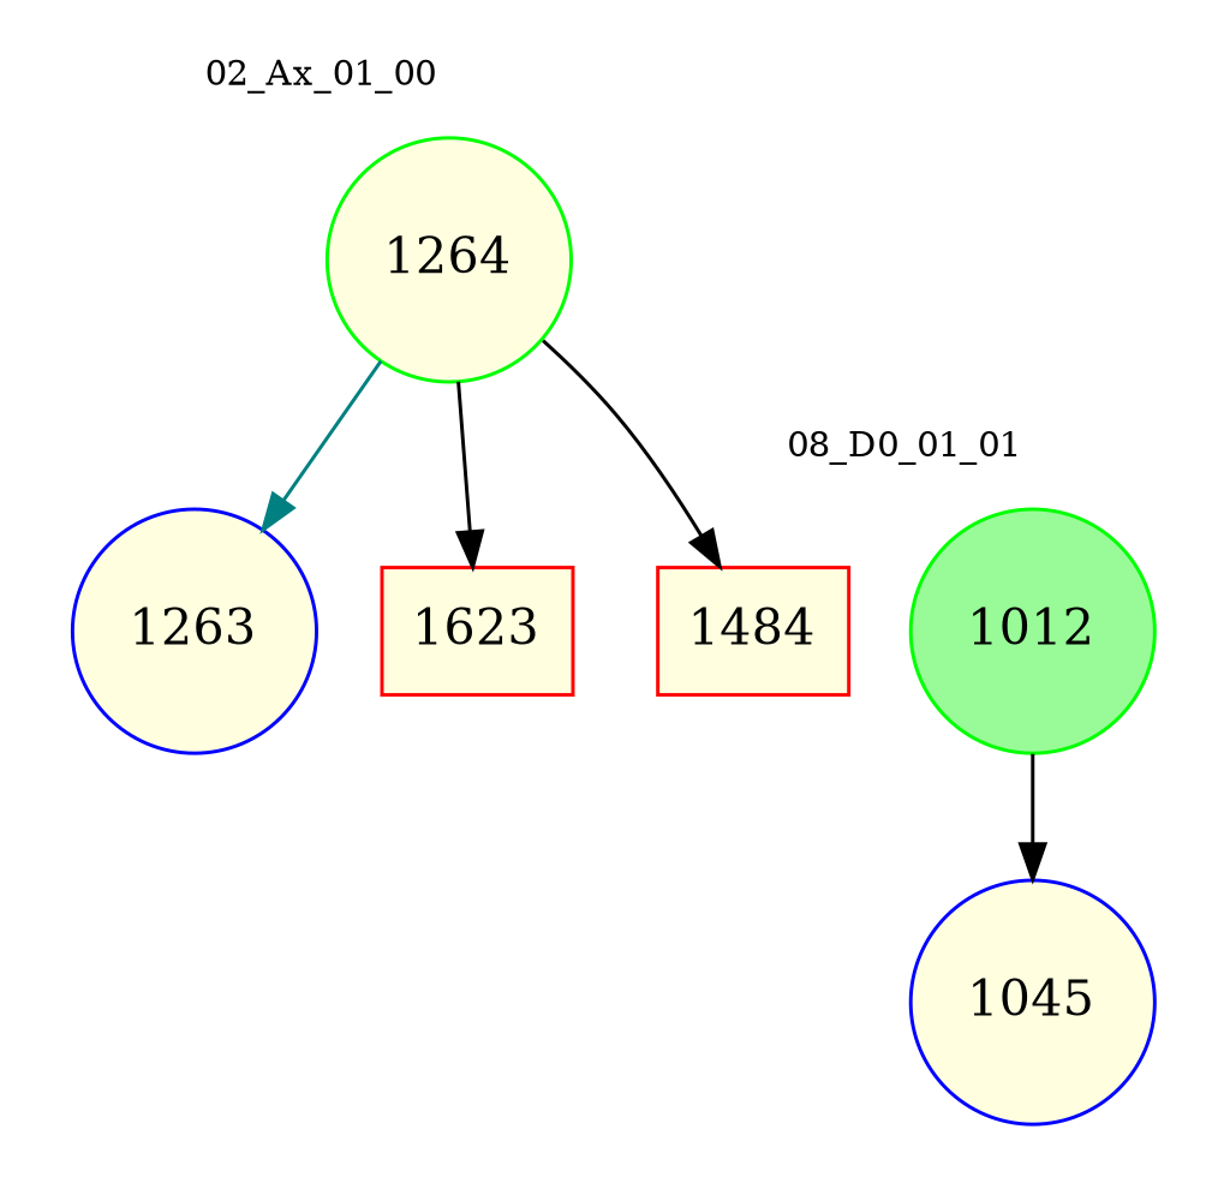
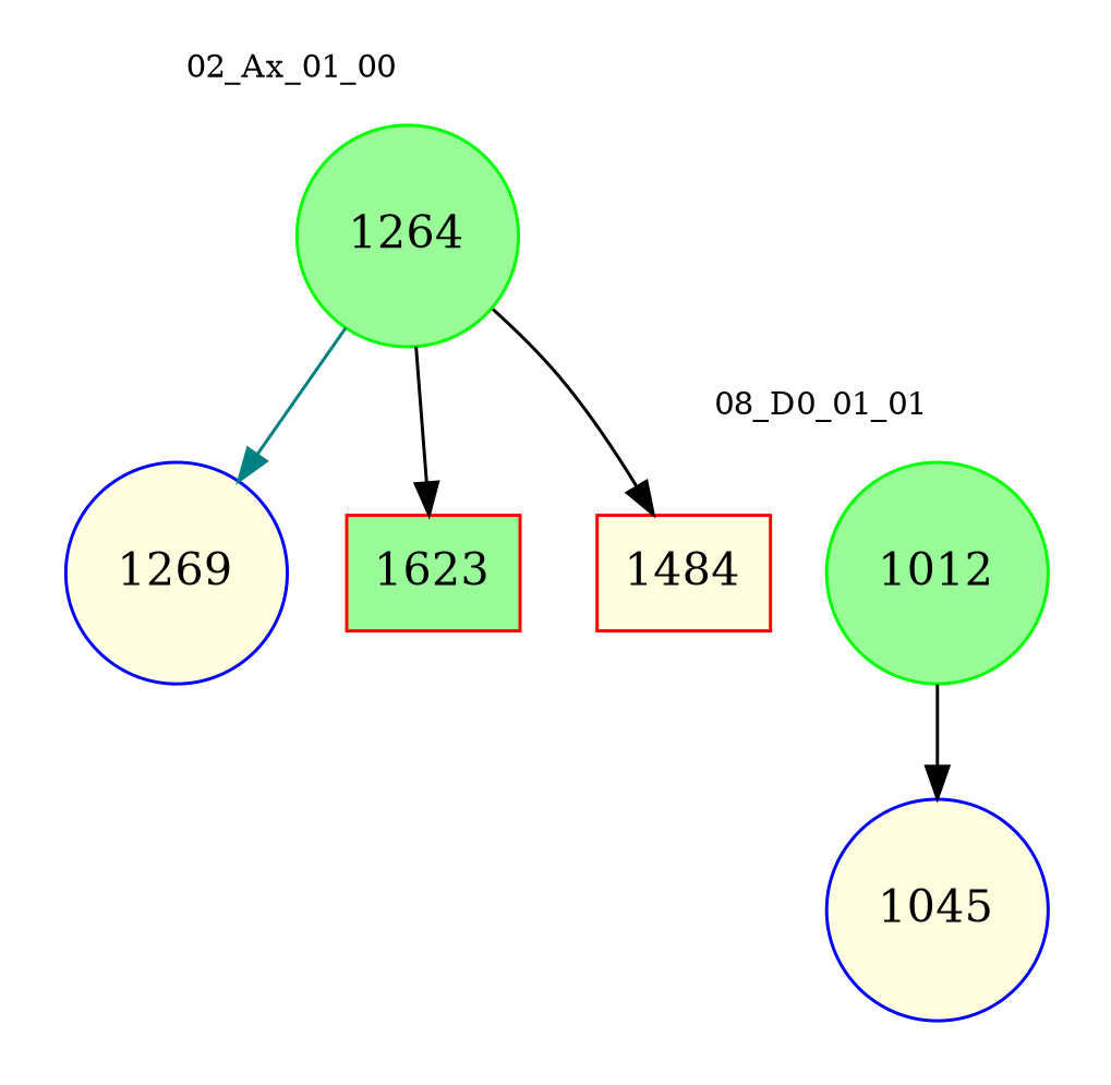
  digraph {
    node [color=green fillcolor=palegreen shape=circle style=filled]
    edge [color=black]
-   n1 [fillcolor=lightyellow label=1264]
-   n2 [color=blue fillcolor=lightyellow label=1263]
-   n3 [color=red fillcolor=lightyellow label=1623 shape=box]
+   n1 [label=1264]
+   n2 [color=blue fillcolor=lightyellow label=1269]
+   n3 [color=red label=1623 shape=box]
    n4 [label=1012]
    n5 [color=blue fillcolor=lightyellow label=1045]
    n6 [color=red fillcolor=lightyellow label=1484 shape=box]
    subgraph cluster_1 {
      color=white
      fontsize=10
      label="02_Ax_01_00"
      n1
      n2
      n3
    }
    subgraph cluster_2 {
      color=white
      fontsize=10
      label="08_D0_01_01"
      n4
      n5
      n6
    }
    n1 -> n2 [color=teal]
    n1 -> n3
    n1 -> n6
    n4 -> n5
  }
